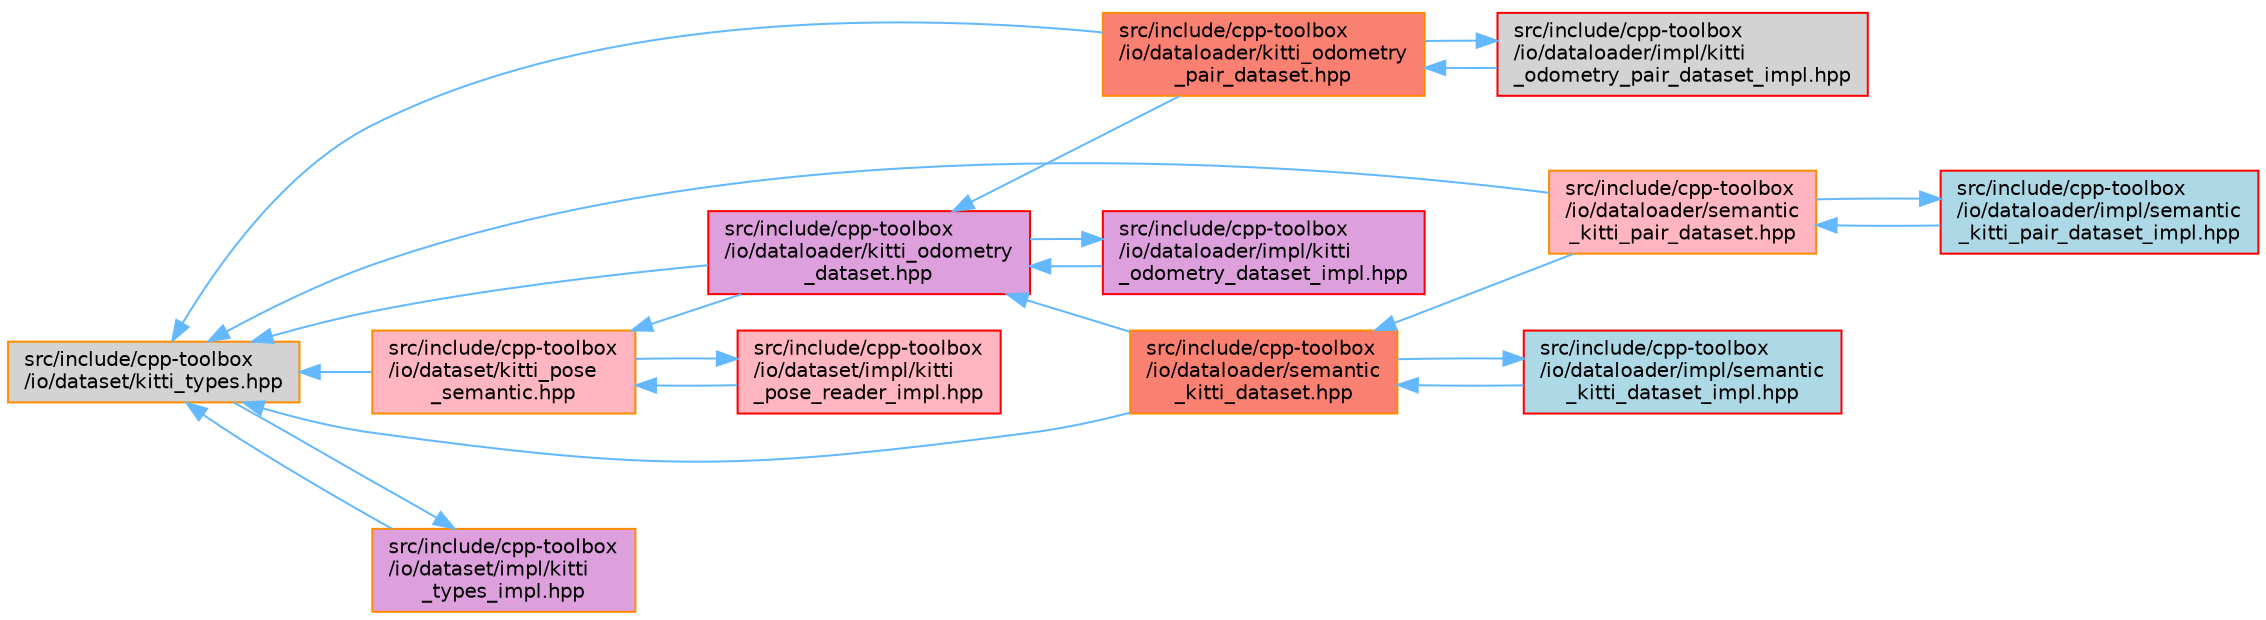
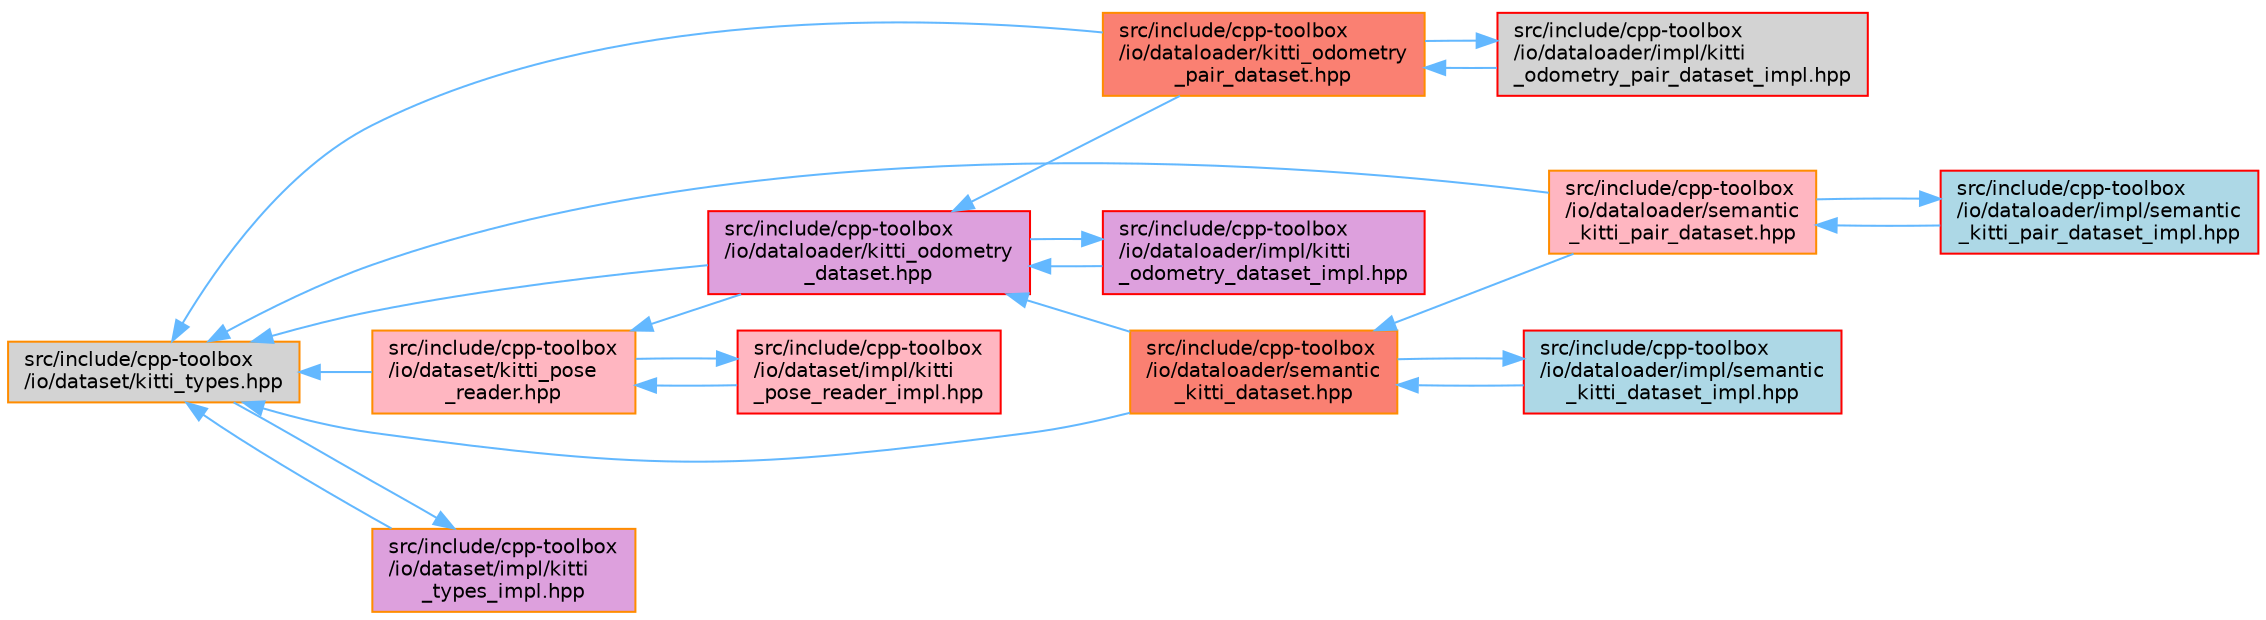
  digraph {
    rankdir=LR
    node [color=darkorange fillcolor=plum fontname=Helvetica fontsize=10 shape=box style=filled]
    edge [color=steelblue1 dir=back fontname=Helvetica fontsize=10 labelfontname=Helvetica labelfontsize=10 style=solid]
    n1 [fillcolor=lightgrey fontcolor=black height=0.2 label="src/include/cpp-toolbox\l/io/dataset/kitti_types.hpp" width=0.4]
    n2 [color=red height=0.2 label="src/include/cpp-toolbox\l/io/dataloader/kitti_odometry\l_dataset.hpp" width=0.4]
    n3 [fillcolor=salmon height=0.2 label="src/include/cpp-toolbox\l/io/dataloader/kitti_odometry\l_pair_dataset.hpp" width=0.4]
    n4 [fillcolor=salmon height=0.2 label="src/include/cpp-toolbox\l/io/dataloader/semantic\l_kitti_dataset.hpp" width=0.4]
    n5 [fillcolor=lightpink height=0.2 label="src/include/cpp-toolbox\l/io/dataloader/semantic\l_kitti_pair_dataset.hpp" width=0.4]
    n6 [height=0.2 label="src/include/cpp-toolbox\l/io/dataset/impl/kitti\l_types_impl.hpp" width=0.4]
-   n7 [fillcolor=lightpink height=0.2 label="src/include/cpp-toolbox\l/io/dataset/kitti_pose\l_semantic.hpp" width=0.4]
+   n7 [fillcolor=lightpink height=0.2 label="src/include/cpp-toolbox\l/io/dataset/kitti_pose\l_reader.hpp" width=0.4]
    n8 [color=red height=0.2 label="src/include/cpp-toolbox\l/io/dataloader/impl/kitti\l_odometry_dataset_impl.hpp" width=0.4]
    n9 [color=red fillcolor=lightgrey height=0.2 label="src/include/cpp-toolbox\l/io/dataloader/impl/kitti\l_odometry_pair_dataset_impl.hpp" width=0.4]
    n10 [color=red fillcolor=lightblue height=0.2 label="src/include/cpp-toolbox\l/io/dataloader/impl/semantic\l_kitti_dataset_impl.hpp" width=0.4]
    n11 [color=red fillcolor=lightblue height=0.2 label="src/include/cpp-toolbox\l/io/dataloader/impl/semantic\l_kitti_pair_dataset_impl.hpp" width=0.4]
    n12 [color=red fillcolor=lightpink height=0.2 label="src/include/cpp-toolbox\l/io/dataset/impl/kitti\l_pose_reader_impl.hpp" width=0.4]
    n1 -> n2
    n1 -> n3
    n1 -> n4
    n1 -> n5
    n1 -> n6
    n1 -> n7
    n2 -> n3
    n2 -> n4
    n2 -> n8
    n3 -> n9
    n4 -> n5
    n4 -> n10
    n5 -> n11
    n6 -> n1
    n7 -> n2
    n7 -> n12
    n8 -> n2
    n9 -> n3
    n10 -> n4
    n11 -> n5
    n12 -> n7
  }
